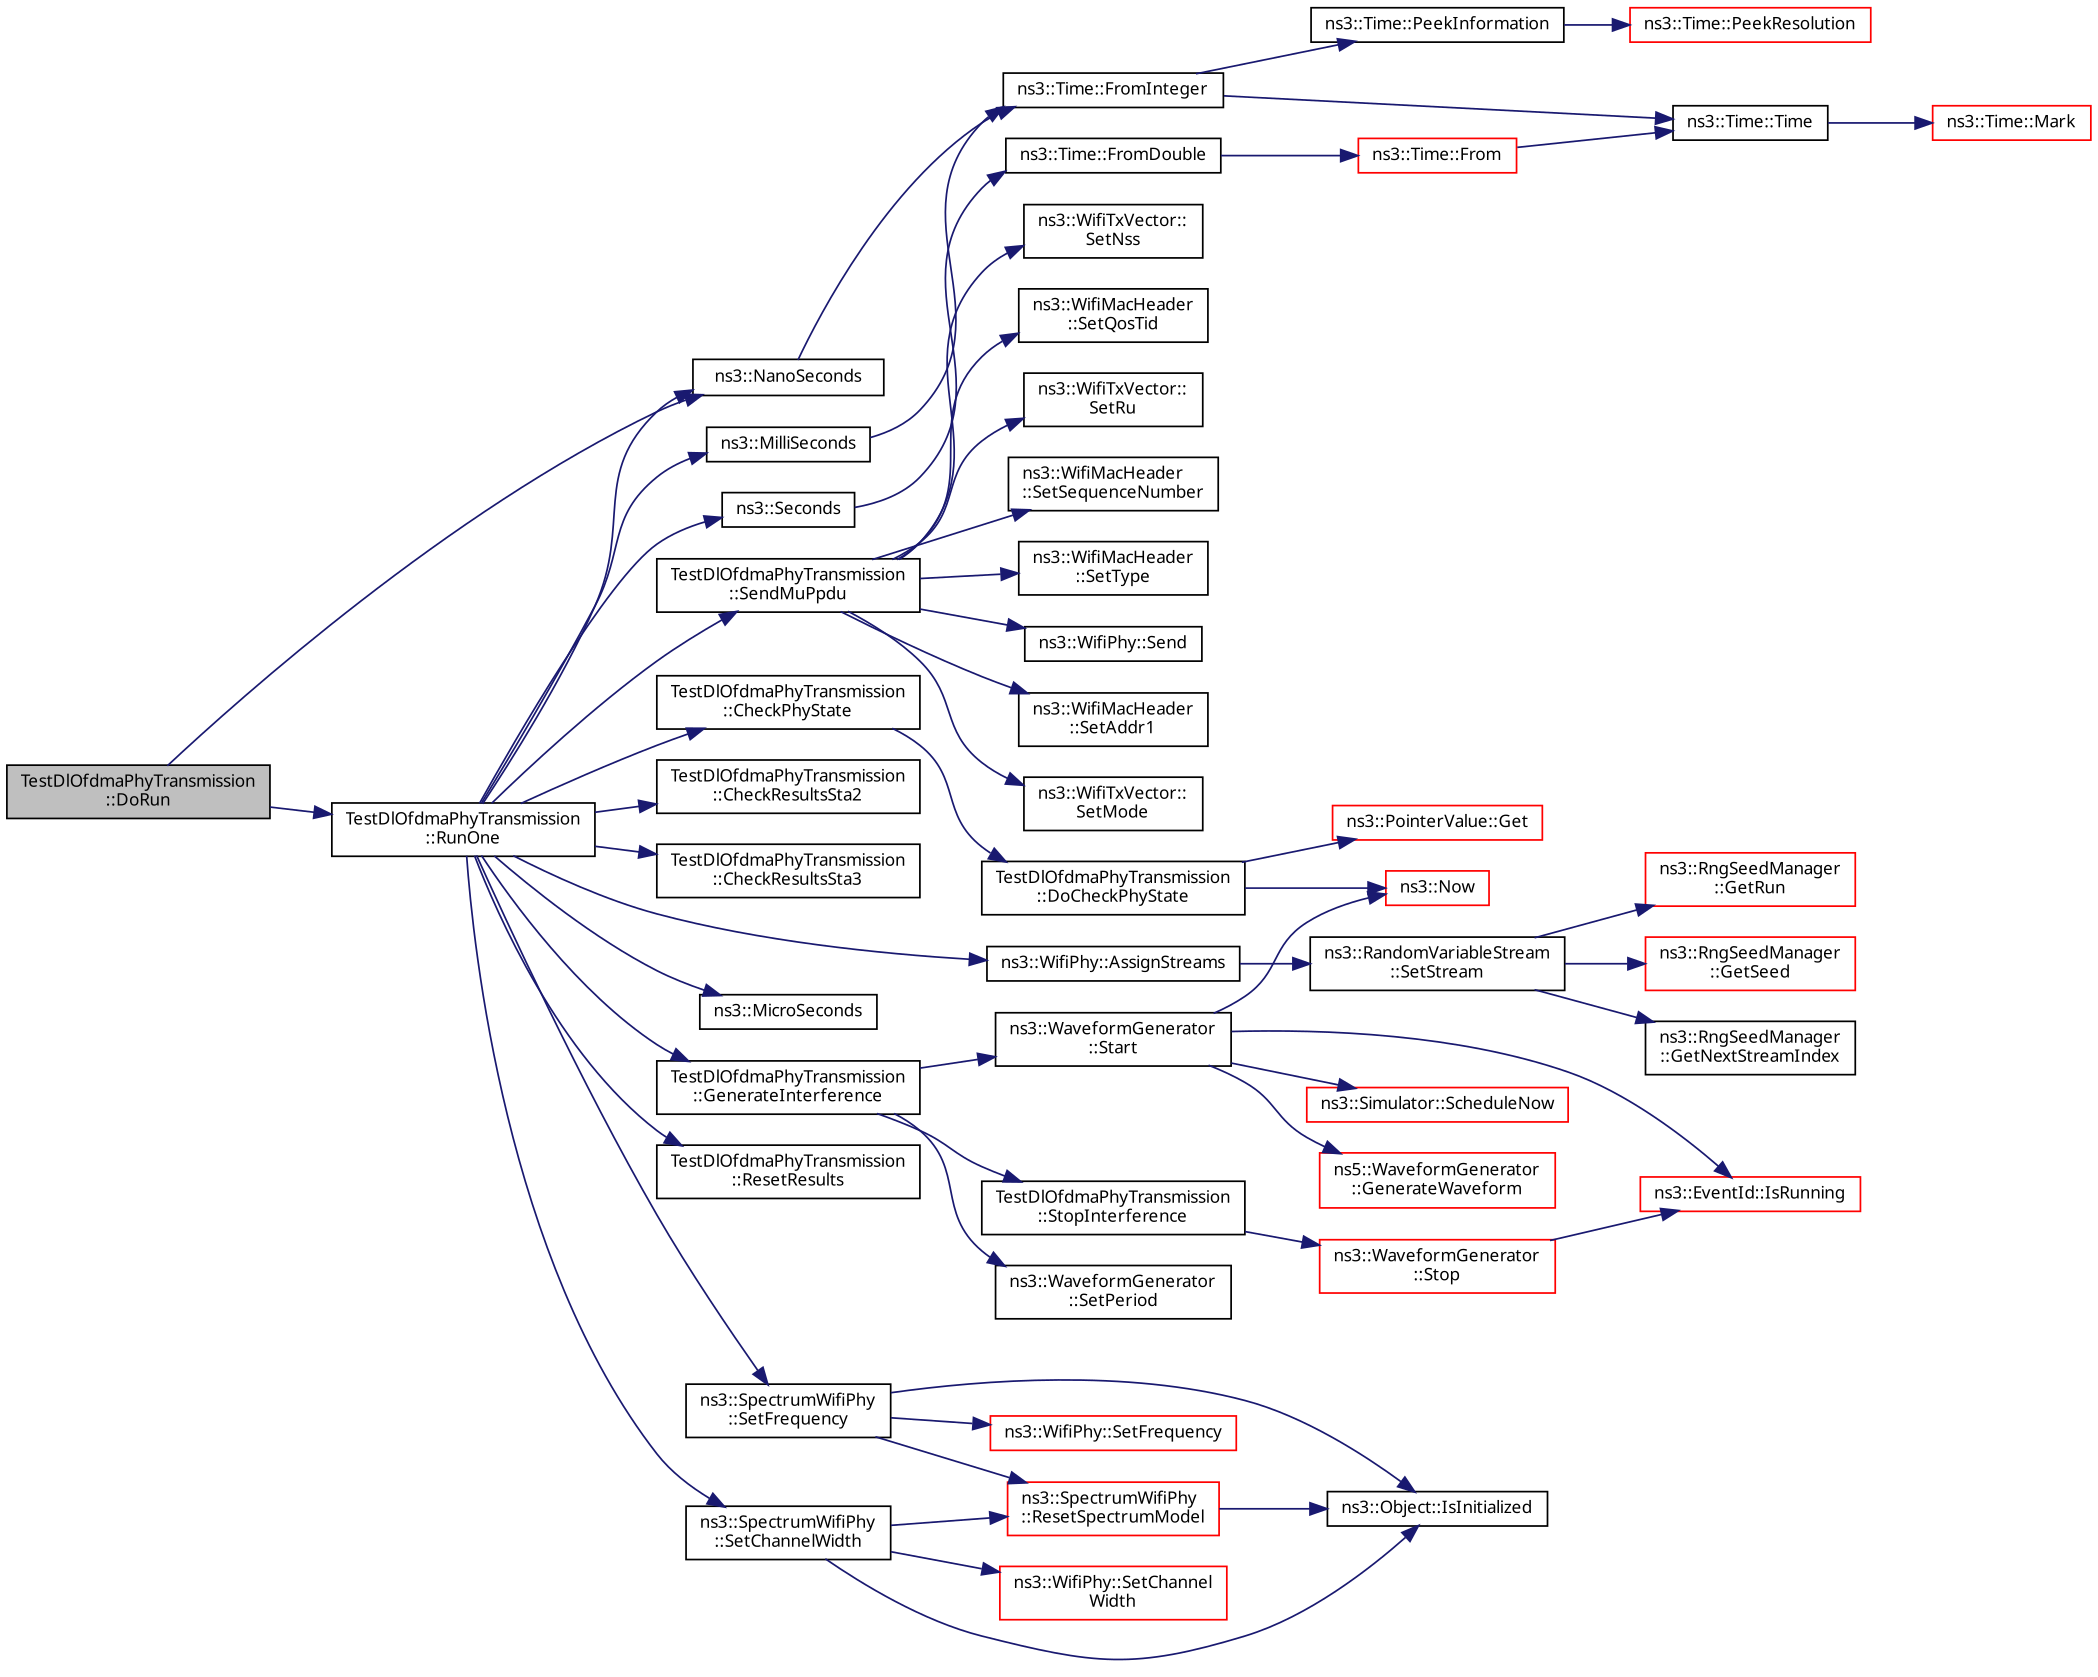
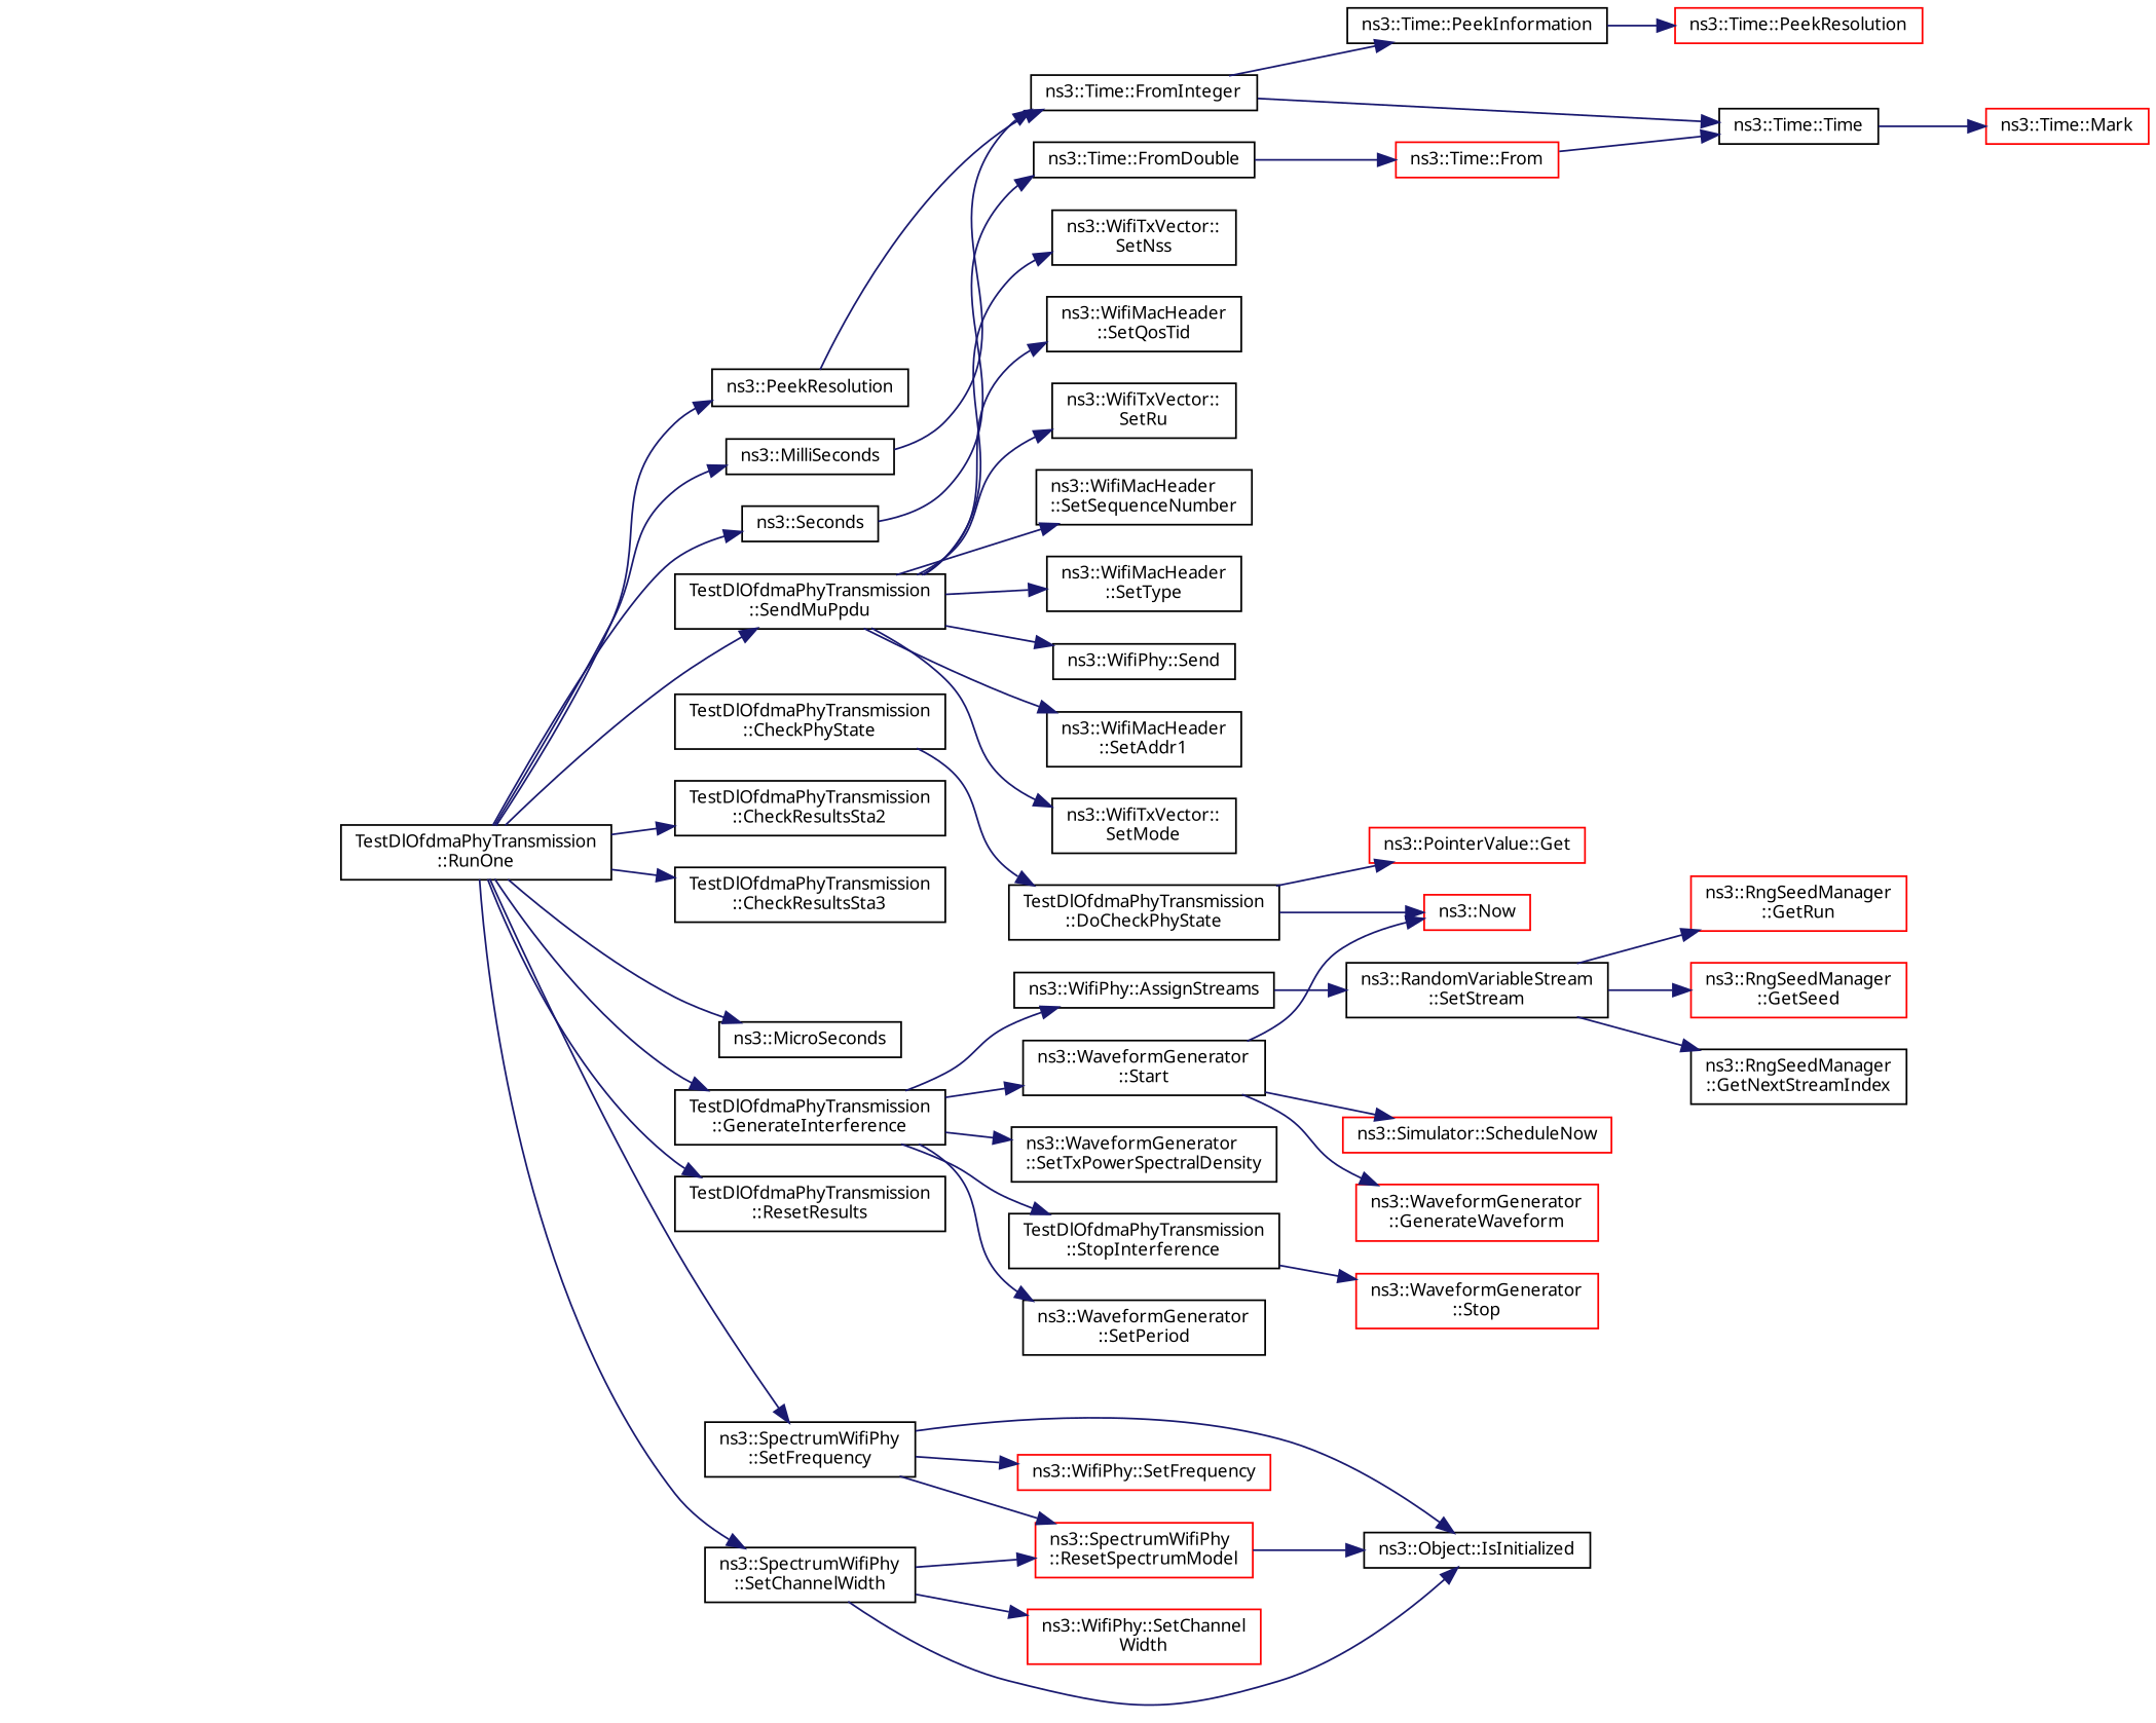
  digraph {
    fontname="Noto Sans"
    rankdir=LR
    node [color=black fillcolor=white fontname="Noto Sans" fontsize=10 shape=record style=filled]
    edge [color=midnightblue fontname="Noto Sans" fontsize=10 labelfontname=Helvetica labelfontsize=10 style=solid]
-   n1 [fillcolor=grey75 fontcolor=black height=0.2 label="TestDlOfdmaPhyTransmission\l::DoRun" width=0.4]
-   n2 [height=0.2 label="ns3::NanoSeconds" width=0.4]
+   n2 [height=0.2 label="ns3::PeekResolution" width=0.4]
    n3 [height=0.2 label="TestDlOfdmaPhyTransmission\l::RunOne" width=0.4]
    n4 [height=0.2 label="ns3::Time::FromInteger" width=0.4]
    n5 [height=0.2 label="ns3::WifiPhy::AssignStreams" width=0.4]
    n6 [height=0.2 label="TestDlOfdmaPhyTransmission\l::CheckPhyState" width=0.4]
    n7 [height=0.2 label="TestDlOfdmaPhyTransmission\l::CheckResultsSta2" width=0.4]
    n8 [height=0.2 label="TestDlOfdmaPhyTransmission\l::CheckResultsSta3" width=0.4]
    n9 [height=0.2 label="TestDlOfdmaPhyTransmission\l::GenerateInterference" width=0.4]
    n10 [height=0.2 label="ns3::MicroSeconds" width=0.4]
    n11 [height=0.2 label="ns3::MilliSeconds" width=0.4]
    n12 [height=0.2 label="TestDlOfdmaPhyTransmission\l::ResetResults" width=0.4]
    n13 [height=0.2 label="ns3::Seconds" width=0.4]
    n14 [height=0.2 label="TestDlOfdmaPhyTransmission\l::SendMuPpdu" width=0.4]
    n15 [height=0.2 label="ns3::SpectrumWifiPhy\l::SetChannelWidth" width=0.4]
    n16 [height=0.2 label="ns3::SpectrumWifiPhy\l::SetFrequency" width=0.4]
    n17 [height=0.2 label="ns3::Time::Time" width=0.4]
    n18 [height=0.2 label="ns3::Time::PeekInformation" width=0.4]
    n19 [color=red height=0.2 label="ns3::Time::Mark" width=0.4]
    n20 [color=red height=0.2 label="ns3::Time::PeekResolution" width=0.4]
    n21 [height=0.2 label="ns3::RandomVariableStream\l::SetStream" width=0.4]
    n22 [height=0.2 label="TestDlOfdmaPhyTransmission\l::DoCheckPhyState" width=0.4]
    n23 [height=0.2 label="ns3::WaveformGenerator\l::SetPeriod" width=0.4]
+   n24 [height=0.2 label="ns3::WaveformGenerator\l::SetTxPowerSpectralDensity" width=0.4]
    n25 [height=0.2 label="ns3::WaveformGenerator\l::Start" width=0.4]
    n26 [height=0.2 label="TestDlOfdmaPhyTransmission\l::StopInterference" width=0.4]
    n27 [height=0.2 label="ns3::Time::FromDouble" width=0.4]
    n28 [height=0.2 label="ns3::WifiPhy::Send" width=0.4]
    n29 [height=0.2 label="ns3::WifiMacHeader\l::SetAddr1" width=0.4]
    n30 [height=0.2 label="ns3::WifiTxVector::\lSetMode" width=0.4]
    n31 [height=0.2 label="ns3::WifiTxVector::\lSetNss" width=0.4]
    n32 [height=0.2 label="ns3::WifiMacHeader\l::SetQosTid" width=0.4]
    n33 [height=0.2 label="ns3::WifiTxVector::\lSetRu" width=0.4]
    n34 [height=0.2 label="ns3::WifiMacHeader\l::SetSequenceNumber" width=0.4]
    n35 [height=0.2 label="ns3::WifiMacHeader\l::SetType" width=0.4]
    n36 [height=0.2 label="ns3::Object::IsInitialized" width=0.4]
    n37 [color=red height=0.2 label="ns3::SpectrumWifiPhy\l::ResetSpectrumModel" width=0.4]
    n38 [color=red height=0.2 label="ns3::WifiPhy::SetChannel\lWidth" width=0.4]
    n39 [color=red height=0.2 label="ns3::WifiPhy::SetFrequency" width=0.4]
    n40 [height=0.2 label="ns3::RngSeedManager\l::GetNextStreamIndex" width=0.4]
    n41 [color=red height=0.2 label="ns3::RngSeedManager\l::GetRun" width=0.4]
    n42 [color=red height=0.2 label="ns3::RngSeedManager\l::GetSeed" width=0.4]
    n43 [color=red height=0.2 label="ns3::PointerValue::Get" width=0.4]
    n44 [color=red height=0.2 label="ns3::Now" width=0.4]
-   n45 [color=red height=0.2 label="ns5::WaveformGenerator\l::GenerateWaveform" width=0.4]
-   n46 [color=red height=0.2 label="ns3::EventId::IsRunning" width=0.4]
+   n45 [color=red height=0.2 label="ns3::WaveformGenerator\l::GenerateWaveform" width=0.4]
    n47 [color=red height=0.2 label="ns3::Simulator::ScheduleNow" width=0.4]
    n48 [color=red height=0.2 label="ns3::WaveformGenerator\l::Stop" width=0.4]
    n49 [color=red height=0.2 label="ns3::Time::From" width=0.4]
-   n1 -> n2
-   n1 -> n3
    n2 -> n4
    n3 -> n2
-   n3 -> n5
-   n3 -> n6
+   n9 -> n5
    n3 -> n7
    n3 -> n8
    n3 -> n9
    n3 -> n10
    n3 -> n11
    n3 -> n12
    n3 -> n13
    n3 -> n14
    n3 -> n15
    n3 -> n16
    n4 -> n17
    n4 -> n18
    n5 -> n21
    n6 -> n22
    n9 -> n23
+   n9 -> n24
    n9 -> n25
    n9 -> n26
    n11 -> n4
    n13 -> n27
    n14 -> n28
    n14 -> n29
    n14 -> n30
    n14 -> n31
    n14 -> n32
    n14 -> n33
    n14 -> n34
    n14 -> n35
    n15 -> n36
    n15 -> n37
    n15 -> n38
    n16 -> n36
    n16 -> n37
    n16 -> n39
    n17 -> n19
    n18 -> n20
    n21 -> n40
    n21 -> n41
    n21 -> n42
    n22 -> n43
    n22 -> n44
    n25 -> n44
    n25 -> n45
-   n25 -> n46
    n25 -> n47
    n26 -> n48
    n27 -> n49
    n37 -> n36
-   n48 -> n46
    n49 -> n17
  }
